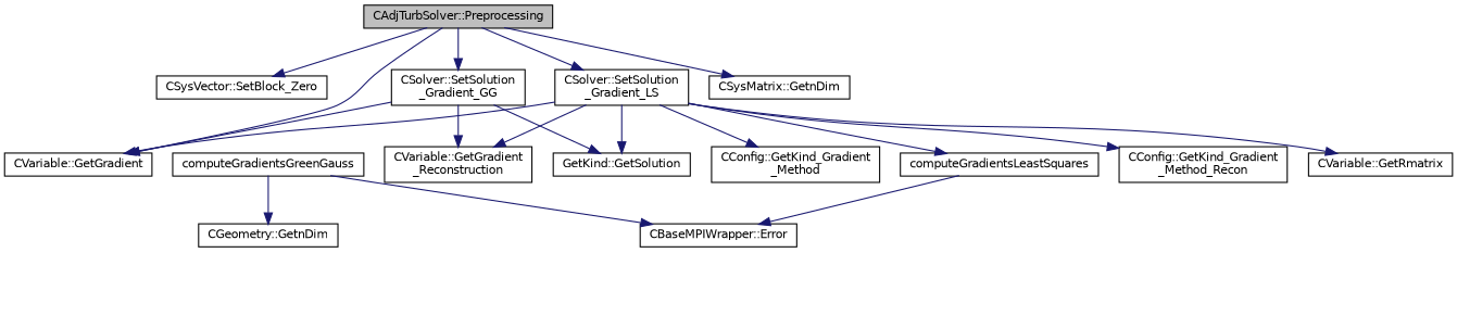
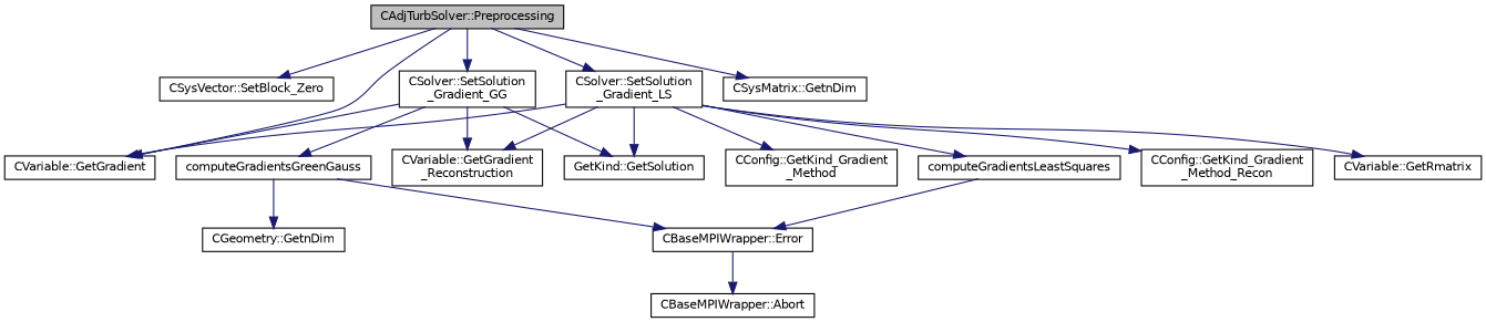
  digraph {
    rankdir=TB
    node [color=black fillcolor=white fontname=Helvetica fontsize=10 shape=record style=filled]
    edge [color=midnightblue fontname=Helvetica fontsize=10 labelfontname=Helvetica labelfontsize=10 style=solid]
    n1 [fillcolor=grey75 fontcolor=black height=0.2 label="CAdjTurbSolver::Preprocessing" width=0.4]
    n2 [height=0.2 label="CSysVector::SetBlock_Zero" width=0.4]
    n3 [height=0.2 label="CSolver::SetSolution\l_Gradient_GG" width=0.4]
    n4 [height=0.2 label="CSolver::SetSolution\l_Gradient_LS" width=0.4]
    n5 [height=0.2 label="CSysMatrix::GetnDim" width=0.4]
    n6 [height=0.2 label="CVariable::GetGradient" width=0.4]
    n7 [height=0.2 label="CConfig::GetKind_Gradient\l_Method" width=0.4]
    n8 [height=0.2 label=computeGradientsGreenGauss width=0.4]
    n9 [height=0.2 label="CVariable::GetGradient\l_Reconstruction" width=0.4]
    n10 [height=0.2 label="GetKind::GetSolution" width=0.4]
    n11 [height=0.2 label=computeGradientsLeastSquares width=0.4]
    n12 [height=0.2 label="CConfig::GetKind_Gradient\l_Method_Recon" width=0.4]
    n13 [height=0.2 label="CVariable::GetRmatrix" width=0.4]
    n14 [height=0.2 label="CBaseMPIWrapper::Error" width=0.4]
    n15 [height=0.2 label="CGeometry::GetnDim" width=0.4]
+   n16 [height=0.2 label="CBaseMPIWrapper::Abort" width=0.4]
    n1 -> n2
    n1 -> n3
    n1 -> n4
    n1 -> n5
    n1 -> n6
    n3 -> n6
+   n3 -> n8
    n3 -> n9
    n3 -> n10
    n4 -> n6
    n4 -> n7
    n4 -> n9
    n4 -> n10
    n4 -> n11
    n4 -> n12
    n4 -> n13
    n8 -> n14
    n8 -> n15
    n11 -> n14
+   n14 -> n16
  }
